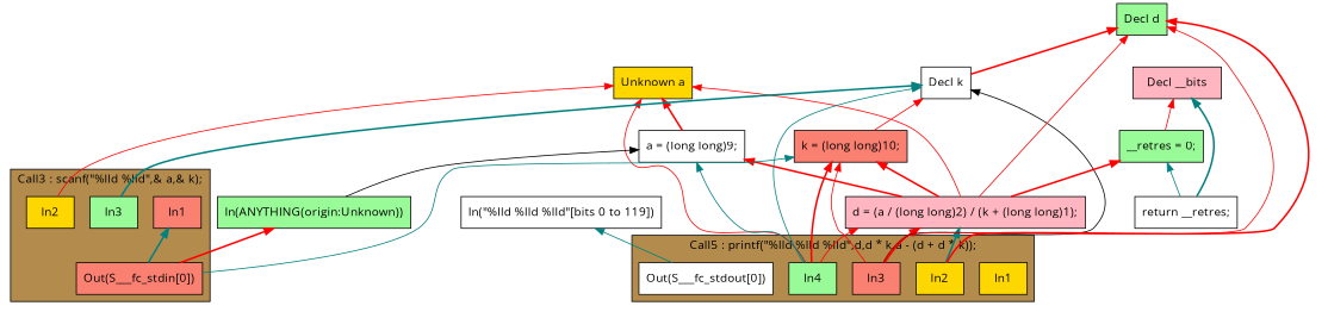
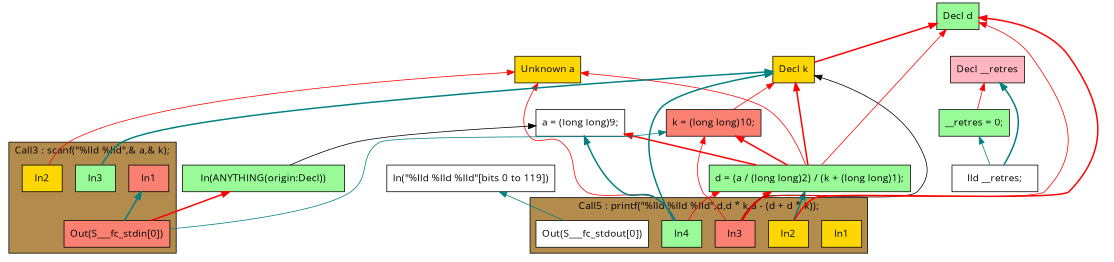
  digraph {
    fontname="Open Sans"
    rankdir=TB
    node [fillcolor=gold fontname="Open Sans" shape=box style=filled]
    edge [color=red dir=back fontname="Open Sans" style=solid]
    n1 [fillcolor=salmon label=In1]
    n2 [label=In2]
    n3 [fillcolor=palegreen label=In3]
    n4 [fillcolor=salmon label="Out(S___fc_stdin[0])"]
    n5 [label=In1]
    n6 [label=In2]
    n7 [fillcolor=salmon label=In3]
    n8 [fillcolor=palegreen label=In4]
    n9 [fillcolor=white label="Out(S___fc_stdout[0])"]
    n10 [label="Unknown a"]
    n11 [fillcolor=white label="a = (long long)9;"]
-   n12 [fillcolor=lightpink label="d = (a / (long long)2) / (k + (long long)1);"]
-   n13 [fillcolor=palegreen label="In(ANYTHING(origin:Unknown))"]
-   n14 [fillcolor=white label="Decl k"]
+   n12 [fillcolor=palegreen label="d = (a / (long long)2) / (k + (long long)1);"]
+   n13 [fillcolor=palegreen label="In(ANYTHING(origin:Decl))"]
+   n14 [label="Decl k"]
    n15 [fillcolor=salmon label="k = (long long)10;"]
    n16 [fillcolor=palegreen label="Decl d"]
-   n17 [fillcolor=lightpink label="Decl __bits"]
+   n17 [fillcolor=lightpink label="Decl __retres"]
    n18 [fillcolor=palegreen label="__retres = 0;"]
-   n19 [fillcolor=white label="return __retres;"]
+   n19 [fillcolor=white label="lld __retres;"]
    n20 [fillcolor=white label="In(\"%lld %lld %lld\"[bits 0 to 119])"]
    subgraph cluster_1 {
      fillcolor="#B38B4D"
      label="Call3 : scanf(\"%lld %lld\",& a,& k);"
      style=filled
      n1
      n2
      n3
      n4
    }
    subgraph cluster_2 {
      fillcolor="#B38B4D"
      label="Call5 : printf(\"%lld %lld %lld\",d,d * k,a - (d + d * k));"
      style=filled
      n5
      n6
      n7
      n8
      n9
    }
    n1 -> n4 [color=teal style=bold]
    n10 -> n2
    n10 -> n8
-   n10 -> n11 [style=bold]
    n10 -> n12
-   n11 -> n8 [color=teal]
+   n11 -> n8 [color=teal style=bold]
    n11 -> n12 [style=bold]
    n11 -> n13 [color=black]
    n12 -> n6 [color=teal style=bold]
    n12 -> n7 [style=bold]
    n12 -> n8
    n13 -> n4 [style=bold]
    n14 -> n3 [color=teal style=bold]
    n14 -> n7 [color=black]
-   n14 -> n8 [color=teal]
-   n18 -> n12 [style=bold]
+   n14 -> n8 [color=teal style=bold]
+   n14 -> n12 [style=bold]
    n14 -> n15
    n15 -> n4 [color=teal]
    n15 -> n7
-   n15 -> n8 [style=bold]
    n15 -> n12 [style=bold]
    n16 -> n6 [style=bold]
    n16 -> n7
    n16 -> n12
    n16 -> n14 [style=bold]
    n17 -> n18
    n17 -> n19 [color=teal style=bold]
    n18 -> n19 [color=teal]
    n20 -> n9 [color=teal]
  }
